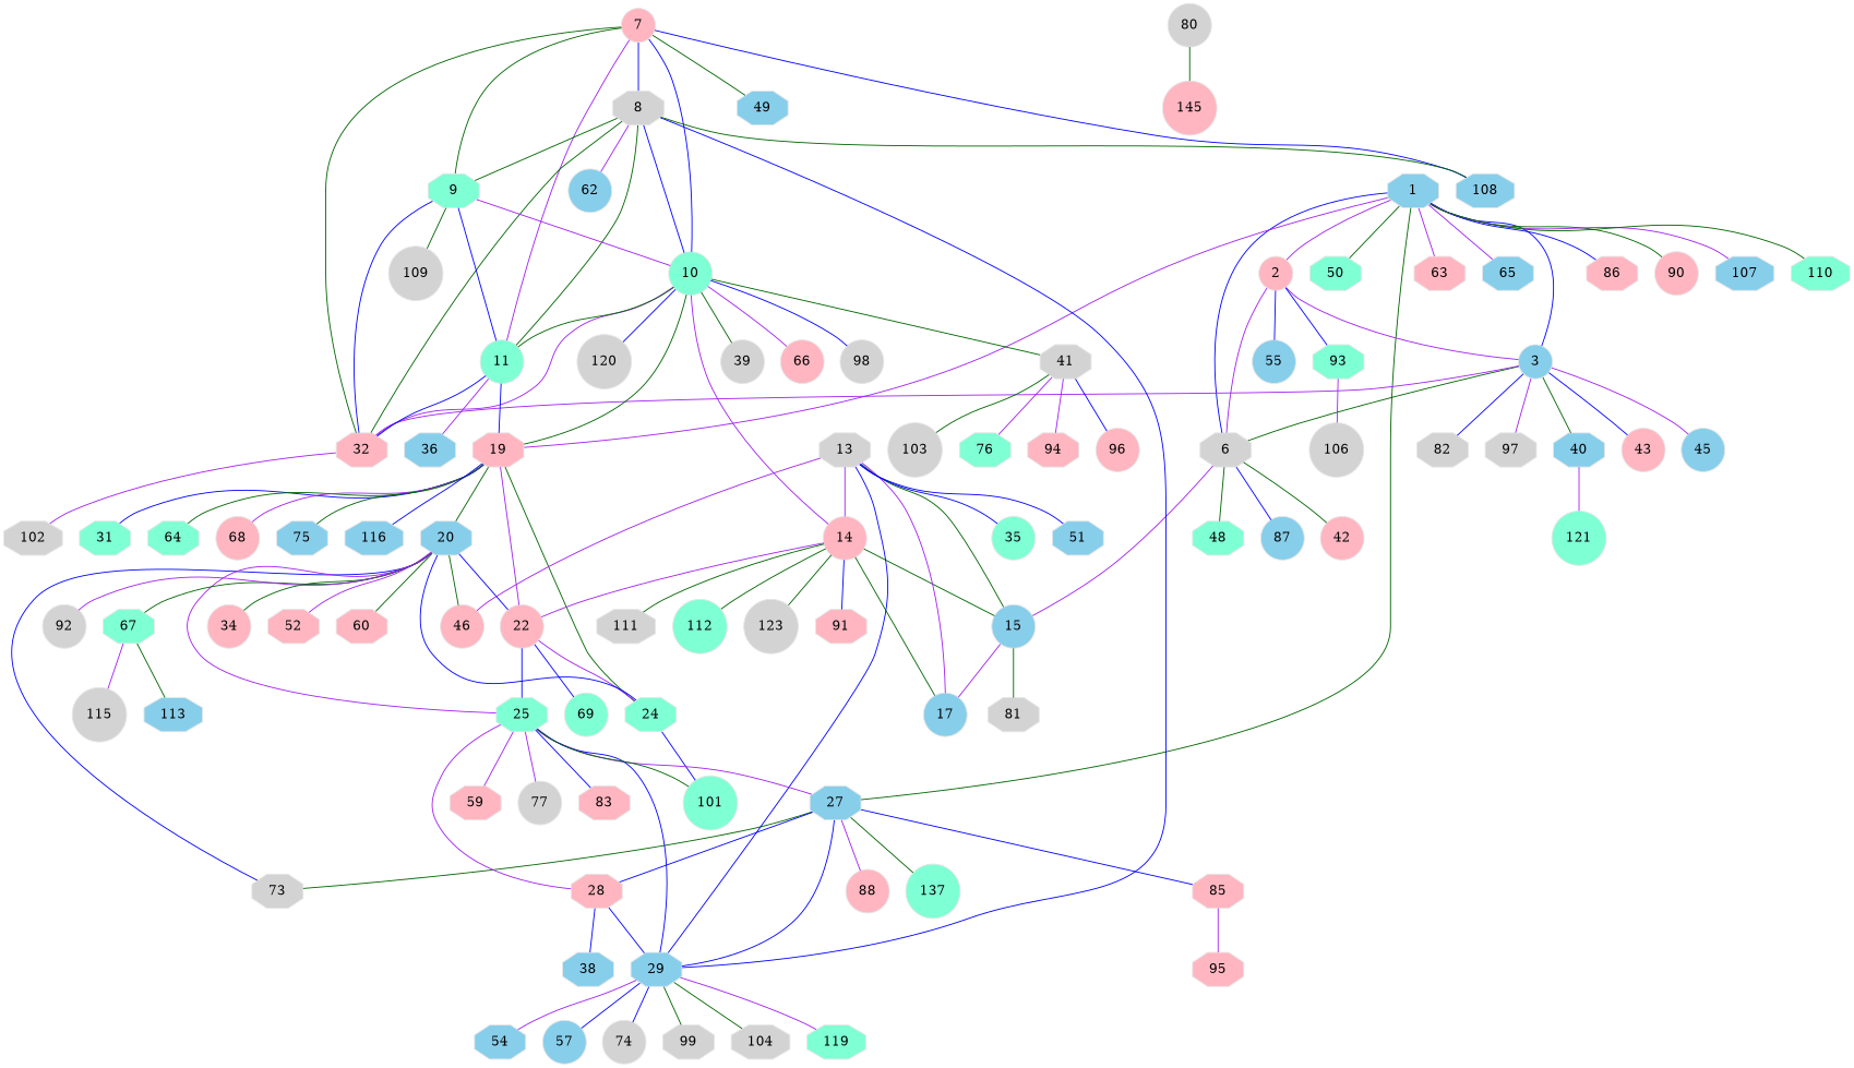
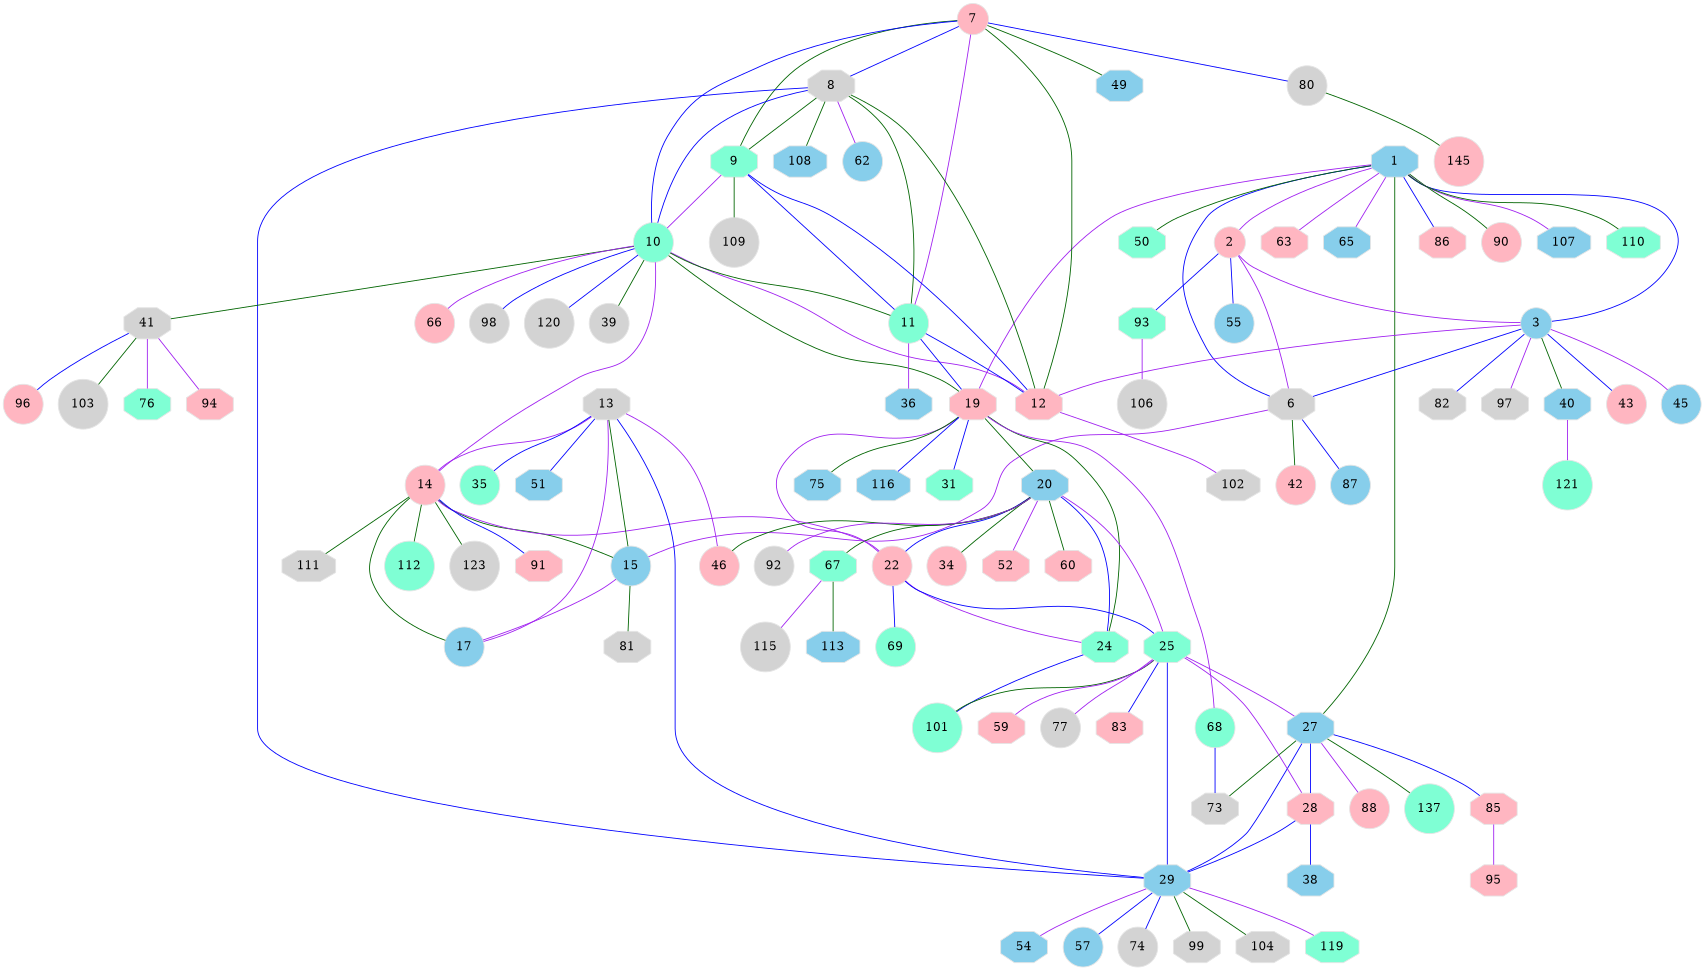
  graph {
    node [color=gray90 fillcolor=lightpink shape=octagon style=filled]
    edge [color=purple]
    1 [fillcolor=skyblue super="+4"]
    2 [shape=circle super="+85"]
    3 [fillcolor=skyblue shape=circle super="+5"]
    6 [fillcolor=lightgrey super="+58"]
    19 [super="+21"]
    27 [fillcolor=skyblue super="+70"]
    50 [fillcolor=aquamarine]
    n8 [label=63]
    65 [fillcolor=skyblue]
    86
    90 [shape=circle]
    107 [fillcolor=skyblue]
    110 [fillcolor=aquamarine]
    55 [fillcolor=skyblue shape=circle]
    93 [fillcolor=aquamarine]
-   12 [super="+71" label=32]
+   12 [super="+71"]
    40 [fillcolor=skyblue]
    43 [shape=circle]
    45 [fillcolor=skyblue shape=circle]
    82 [fillcolor=lightgrey]
    97 [fillcolor=lightgrey]
    15 [fillcolor=skyblue shape=circle super="+47"]
    42 [shape=circle]
-   48 [fillcolor=aquamarine]
    87 [fillcolor=skyblue shape=circle]
    22 [shape=circle super="+44"]
    20 [fillcolor=skyblue super="+23"]
    24 [fillcolor=aquamarine super="+32"]
    31 [fillcolor=aquamarine super="+100"]
-   64 [fillcolor=aquamarine]
-   68 [shape=circle]
+   68 [fillcolor=aquamarine shape=circle]
    75 [fillcolor=skyblue]
    116 [fillcolor=skyblue]
    29 [fillcolor=skyblue super="+30"]
    73 [fillcolor=lightgrey]
    28 [super="+37"]
    88 [shape=circle]
    n38 [label=85]
    n39 [fillcolor=aquamarine label=137 shape=circle]
    106 [fillcolor=lightgrey shape=circle]
    102 [fillcolor=lightgrey]
    121 [fillcolor=aquamarine shape=circle]
    17 [fillcolor=skyblue shape=circle super="+18"]
    81 [fillcolor=lightgrey]
    7 [shape=circle super="+122"]
    8 [fillcolor=lightgrey super="+84"]
    9 [fillcolor=aquamarine super="+33"]
    10 [fillcolor=aquamarine shape=circle super="+78"]
    11 [fillcolor=aquamarine shape=circle super="+72"]
    49 [fillcolor=skyblue super="+56"]
    80 [fillcolor=lightgrey shape=circle]
    62 [fillcolor=skyblue shape=circle]
    108 [fillcolor=skyblue]
    109 [fillcolor=lightgrey shape=circle]
    14 [shape=circle super="+16"]
    39 [fillcolor=lightgrey shape=circle super="+79"]
    41 [fillcolor=lightgrey super="+61"]
    66 [shape=circle]
    98 [fillcolor=lightgrey shape=circle super="+118"]
    120 [fillcolor=lightgrey shape=circle]
    36 [fillcolor=skyblue]
    n62 [label=145 shape=circle]
    54 [fillcolor=skyblue]
    57 [fillcolor=skyblue shape=circle]
    74 [fillcolor=lightgrey shape=circle]
    99 [fillcolor=lightgrey]
    104 [fillcolor=lightgrey]
    119 [fillcolor=aquamarine]
    91
    111 [fillcolor=lightgrey]
    112 [fillcolor=aquamarine shape=circle]
    123 [fillcolor=lightgrey shape=circle]
    76 [fillcolor=aquamarine]
    94
    96 [shape=circle]
    103 [fillcolor=lightgrey shape=circle]
    13 [fillcolor=lightgrey super="+63"]
    35 [fillcolor=aquamarine shape=circle]
    46 [shape=circle]
    51 [fillcolor=skyblue]
    25 [fillcolor=aquamarine super="+26"]
    69 [fillcolor=aquamarine shape=circle]
    34 [shape=circle]
    52
    60
    67 [fillcolor=aquamarine super="+114"]
    92 [fillcolor=lightgrey shape=circle]
    101 [fillcolor=aquamarine shape=circle]
    59
    77 [fillcolor=lightgrey shape=circle]
    83
    113 [fillcolor=skyblue]
    115 [fillcolor=lightgrey shape=circle]
    38 [fillcolor=skyblue]
    95
    1 -- 2 [weight=2]
    1 -- 3 [color=blue weight=4]
    1 -- 6 [color=blue weight=2]
    1 -- 19
    1 -- 27 [color=darkgreen weight=2]
    1 -- 50 [color=darkgreen]
    1 -- n8
    1 -- 65
    1 -- 86 [color=blue]
    1 -- 90 [color=darkgreen]
    1 -- 107
    1 -- 110 [color=darkgreen]
    2 -- 3 [weight=2]
    2 -- 6
    2 -- 55 [color=blue]
    2 -- 93 [color=blue]
-   3 -- 6 [color=darkgreen weight=2]
+   3 -- 6 [color=blue weight=2]
    3 -- 12
    3 -- 40 [color=darkgreen]
    3 -- 43 [color=blue]
    3 -- 45
    3 -- 82 [color=blue]
    3 -- 97
    6 -- 15
    6 -- 42 [color=darkgreen]
-   6 -- 48 [color=darkgreen]
    6 -- 87 [color=blue]
    19 -- 22 [weight=2]
    19 -- 20 [color=darkgreen weight=4]
    19 -- 24 [color=darkgreen weight=2]
    19 -- 31 [color=blue]
-   19 -- 64 [color=darkgreen]
    19 -- 68
    19 -- 75 [color=darkgreen]
    19 -- 116 [color=blue]
    27 -- 29 [color=blue weight=2]
    27 -- 73 [color=darkgreen]
    27 -- 28 [color=blue]
    27 -- 88
    27 -- n38 [color=blue]
    27 -- n39 [color=darkgreen]
    93 -- 106
    12 -- 102
    40 -- 121
    15 -- 17 [weight=2]
    15 -- 81 [color=darkgreen]
    22 -- 24
    22 -- 25 [color=blue]
    22 -- 69 [color=blue]
    20 -- 22 [color=blue weight=2]
    20 -- 24 [color=blue weight=2]
-   20 -- 73 [color=blue]
+   68 -- 73 [color=blue]
    20 -- 46 [color=darkgreen]
    20 -- 25
    20 -- 34 [color=darkgreen]
    20 -- 52
    20 -- 60 [color=darkgreen]
    20 -- 67 [color=darkgreen]
    20 -- 92
    24 -- 101 [color=blue]
    29 -- 54
    29 -- 57 [color=blue]
    29 -- 74 [color=blue]
    29 -- 99 [color=darkgreen]
    29 -- 104 [color=darkgreen]
    29 -- 119
    28 -- 29 [color=blue weight=2]
    28 -- 38 [color=blue]
    n38 -- 95
    7 -- 12 [color=darkgreen]
    7 -- 8 [color=blue]
    7 -- 9 [color=darkgreen]
    7 -- 10 [color=blue]
    7 -- 11
    7 -- 49 [color=darkgreen]
-   7 -- 108 [color=blue]
+   7 -- 80 [color=blue]
    8 -- 12 [color=darkgreen]
    8 -- 29 [color=blue]
    8 -- 9 [color=darkgreen]
    8 -- 10 [color=blue]
    8 -- 11 [color=darkgreen]
    8 -- 62
    8 -- 108 [color=darkgreen]
    9 -- 12 [color=blue]
    9 -- 10
    9 -- 11 [color=blue]
    9 -- 109 [color=darkgreen]
    10 -- 19 [color=darkgreen]
    10 -- 12
    10 -- 11 [color=darkgreen]
    10 -- 14
    10 -- 39 [color=darkgreen]
    10 -- 41 [color=darkgreen]
    10 -- 66
    10 -- 98 [color=blue]
    10 -- 120 [color=blue]
    11 -- 19 [color=blue]
    11 -- 12 [color=blue]
    11 -- 36
    80 -- n62 [color=darkgreen]
    14 -- 15 [color=darkgreen weight=2]
    14 -- 22
    14 -- 17 [color=darkgreen weight=4]
    14 -- 91 [color=blue]
    14 -- 111 [color=darkgreen]
    14 -- 112 [color=darkgreen]
    14 -- 123 [color=darkgreen]
    41 -- 76
    41 -- 94
    41 -- 96 [color=blue]
    41 -- 103 [color=darkgreen]
    13 -- 15 [color=darkgreen]
    13 -- 29 [color=blue]
    13 -- 17 [weight=2]
    13 -- 14 [weight=2]
    13 -- 35 [color=blue]
    13 -- 46
    13 -- 51 [color=blue]
    25 -- 27 [weight=2]
    25 -- 29 [color=blue weight=4]
    25 -- 28 [weight=2]
    25 -- 101 [color=darkgreen]
    25 -- 59
    25 -- 77
    25 -- 83 [color=blue]
    67 -- 113 [color=darkgreen]
    67 -- 115
  }
